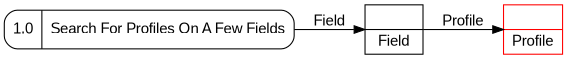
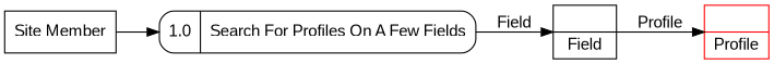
  digraph {
    fontname="Liberation Sans"
    rankdir=LR
    node [fontname="Liberation Sans" shape=record]
    edge [fontname="Liberation Sans"]
    n1 [label="<f0>  |<f1> Field "]
    n2 [color=red label="<f0>  |<f1> Profile "]
+   n3 [label="Site Member" shape=box]
    n4 [label="{<f0> 1.0|<f1> Search For Profiles On A Few Fields }" shape=Mrecord]
    n1 -> n2 [label=Profile]
+   n3 -> n4
    n4 -> n1 [label=Field]
  }
